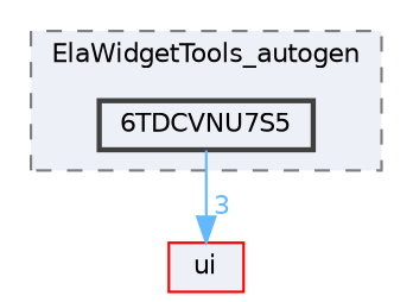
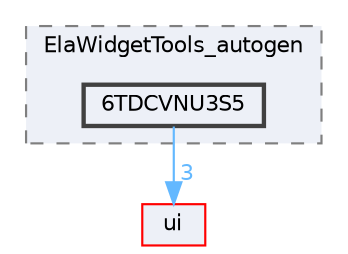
  digraph {
    compound=true
    node [fillcolor="#edf0f7" fontname=Helvetica fontsize=10 shape=box]
-   n1 [color=grey25 height=0.2 label="6TDCVNU7S5" style="filled,bold" width=0.4]
+   n1 [color=grey25 height=0.2 label="6TDCVNU3S5" style="filled,bold" width=0.4]
    n2 [color=red height=0.2 label=ui style=filled width=0.4]
    subgraph cluster_1 {
      bgcolor="#edf0f7"
      fontname=Helvetica
      fontsize=10
      label=ElaWidgetTools_autogen
      pencolor=grey50
      style="filled,dashed"
      n1
    }
    n1 -> n2 [color=steelblue1 fontcolor=steelblue1 fontname=Helvetica fontsize=10 headlabel=3 labeldistance=1.5 labelfontname=Helvetica labelfontsize=10]
  }
